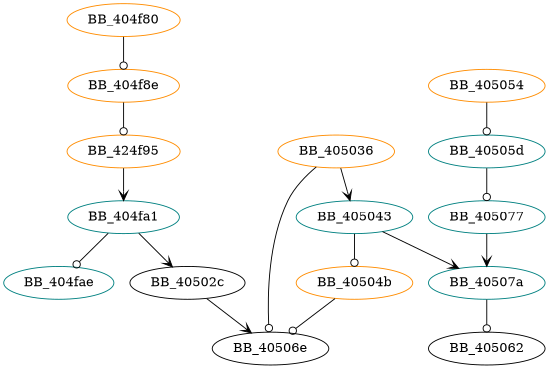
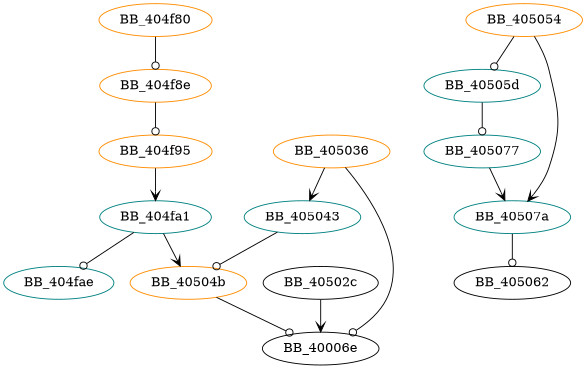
  digraph {
    node [color=darkorange]
    edge [arrowhead=odot]
    BB_404f80
    BB_404f8e
-   BB_404f95 [label=BB_424f95]
+   BB_404f95
    BB_404fa1 [color=teal]
    BB_404fae [color=teal]
    BB_40502c [color=black]
-   BB_40506e [color=black]
+   BB_40506e [color=black label=BB_40006e]
    BB_405036
    BB_405043 [color=teal]
    BB_40504b
    BB_40505d [color=teal]
    BB_405054
    BB_40507a [color=teal]
    BB_405077 [color=teal]
    BB_405062 [color=black]
    BB_404f80 -> BB_404f8e
    BB_404f8e -> BB_404f95
    BB_404f95 -> BB_404fa1 [arrowhead=vee]
    BB_404fa1 -> BB_404fae
-   BB_404fa1 -> BB_40502c [arrowhead=vee]
+   BB_404fa1 -> BB_40504b [arrowhead=vee]
    BB_40502c -> BB_40506e [arrowhead=vee]
    BB_405036 -> BB_40506e
    BB_405036 -> BB_405043 [arrowhead=vee]
    BB_405043 -> BB_40504b
    BB_40504b -> BB_40506e
    BB_40505d -> BB_405077
    BB_405054 -> BB_40505d
-   BB_405043 -> BB_40507a [arrowhead=vee]
+   BB_405054 -> BB_40507a [arrowhead=vee]
    BB_40507a -> BB_405062
    BB_405077 -> BB_40507a [arrowhead=vee]
  }
